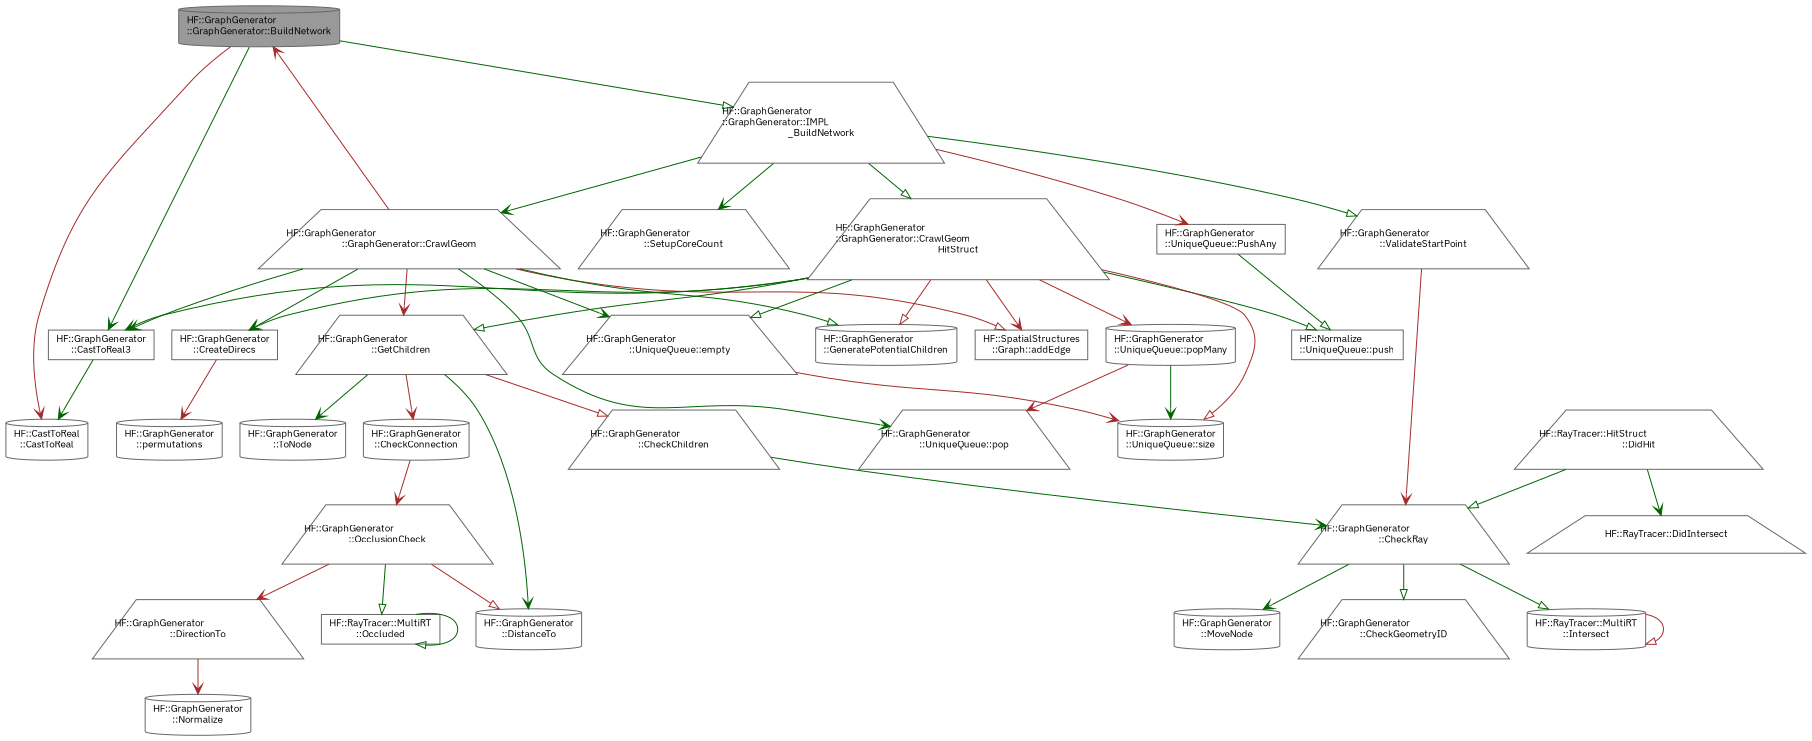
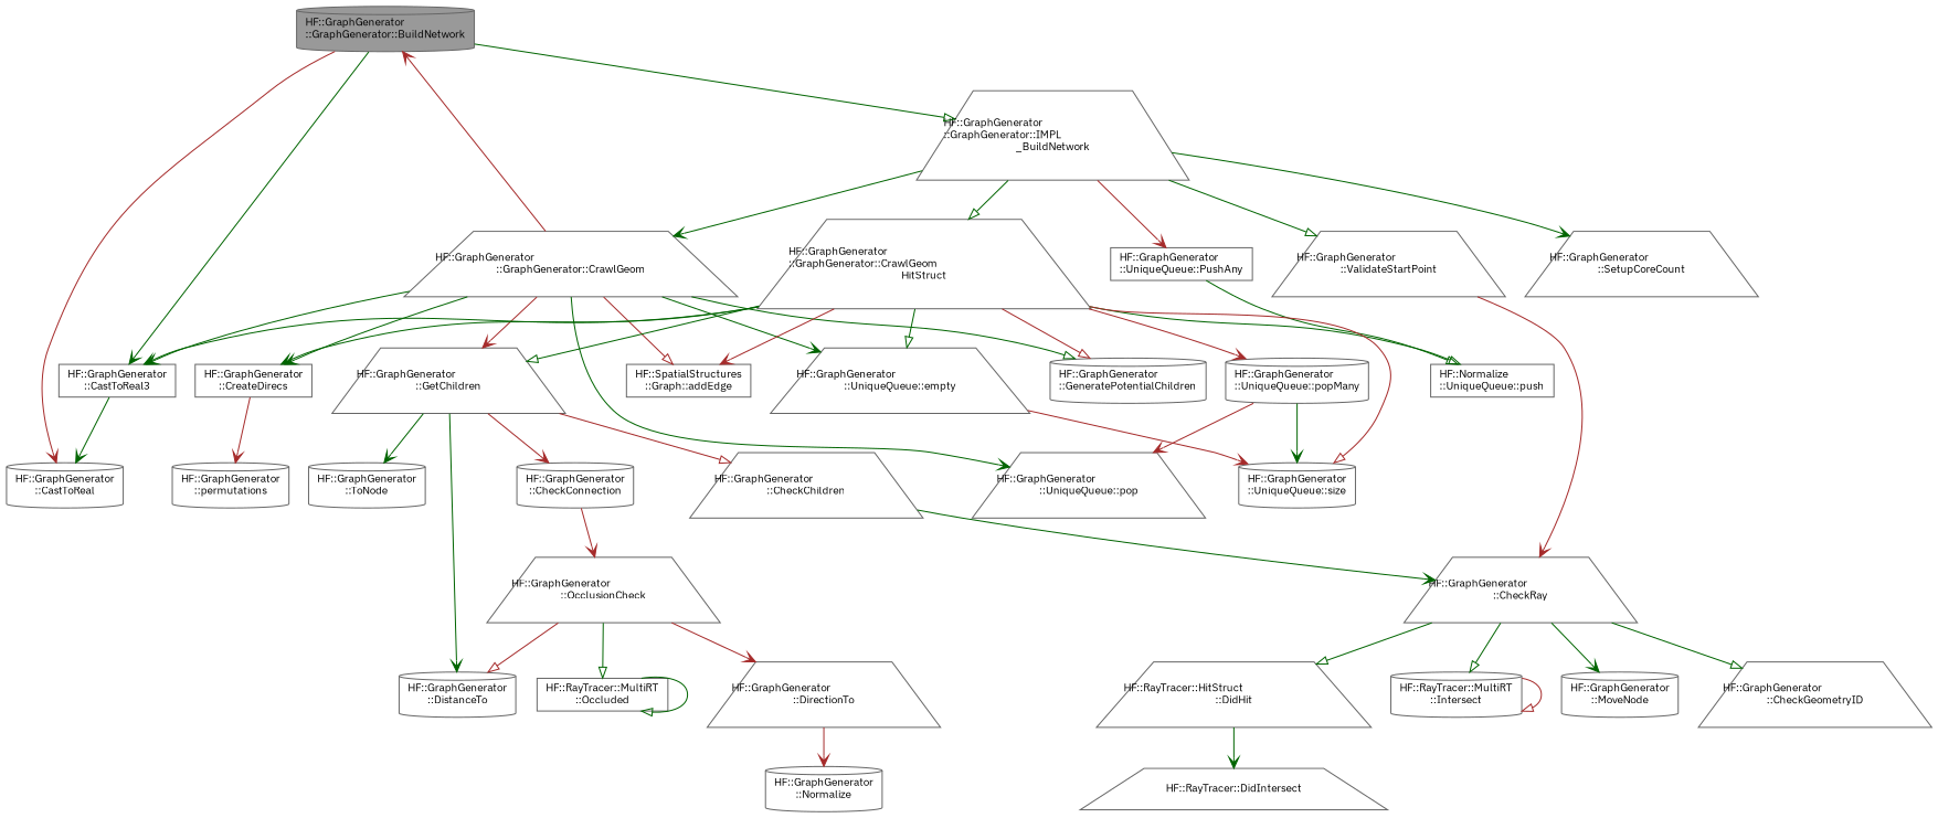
  digraph {
    fontname="IBM Plex Sans"
    rankdir=TB
    node [color=grey40 fillcolor=white fontname="IBM Plex Sans" fontsize=10 shape=trapezium style=filled]
    edge [arrowhead=vee color=darkgreen fontname="IBM Plex Sans" fontsize=10 labelfontname=Helvetica labelfontsize=10 style=solid]
    n1 [color=gray40 fillcolor=grey60 fontcolor=black height=0.2 label="HF::GraphGenerator\l::GraphGenerator::BuildNetwork" shape=cylinder width=0.4]
-   n2 [height=0.2 label="HF::CastToReal\l::CastToReal" shape=cylinder width=0.4]
+   n2 [height=0.2 label="HF::GraphGenerator\l::CastToReal" shape=cylinder width=0.4]
    n3 [height=0.2 label="HF::GraphGenerator\l::CastToReal3" shape=box width=0.4]
    n4 [height=0.2 label="HF::GraphGenerator\l::GraphGenerator::IMPL\l_BuildNetwork" width=0.4]
    n5 [height=0.2 label="HF::GraphGenerator\l::GraphGenerator::CrawlGeom" width=0.4]
    n6 [height=0.2 label="HF::GraphGenerator\l::UniqueQueue::PushAny" shape=box width=0.4]
    n7 [height=0.2 label="HF::GraphGenerator\l::GraphGenerator::CrawlGeom\lHitStruct" width=0.4]
    n8 [height=0.2 label="HF::GraphGenerator\l::SetupCoreCount" width=0.4]
    n9 [height=0.2 label="HF::GraphGenerator\l::ValidateStartPoint" width=0.4]
    n10 [height=0.2 label="HF::SpatialStructures\l::Graph::addEdge" shape=box width=0.4]
    n11 [height=0.2 label="HF::GraphGenerator\l::CreateDirecs" shape=box width=0.4]
    n12 [height=0.2 label="HF::GraphGenerator\l::UniqueQueue::empty" width=0.4]
    n13 [height=0.2 label="HF::GraphGenerator\l::GeneratePotentialChildren" shape=cylinder width=0.4]
    n14 [height=0.2 label="HF::GraphGenerator\l::GetChildren" width=0.4]
    n15 [height=0.2 label="HF::GraphGenerator\l::UniqueQueue::pop" width=0.4]
    n16 [height=0.2 label="HF::Normalize\l::UniqueQueue::push" shape=box width=0.4]
    n17 [height=0.2 label="HF::GraphGenerator\l::UniqueQueue::size" shape=cylinder width=0.4]
    n18 [height=0.2 label="HF::GraphGenerator\l::UniqueQueue::popMany" shape=cylinder width=0.4]
    n19 [height=0.2 label="HF::GraphGenerator\l::CheckRay" width=0.4]
    n20 [height=0.2 label="HF::GraphGenerator\l::permutations" shape=cylinder width=0.4]
    n21 [height=0.2 label="HF::GraphGenerator\l::CheckChildren" width=0.4]
    n22 [height=0.2 label="HF::GraphGenerator\l::CheckConnection" shape=cylinder width=0.4]
    n23 [height=0.2 label="HF::GraphGenerator\l::DistanceTo" shape=cylinder width=0.4]
    n24 [height=0.2 label="HF::GraphGenerator\l::ToNode" shape=cylinder width=0.4]
    n25 [height=0.2 label="HF::GraphGenerator\l::OcclusionCheck" width=0.4]
    n26 [height=0.2 label="HF::GraphGenerator\l::CheckGeometryID" width=0.4]
    n27 [height=0.2 label="HF::RayTracer::HitStruct\l::DidHit" width=0.4]
    n28 [height=0.2 label="HF::RayTracer::MultiRT\l::Intersect" shape=cylinder width=0.4]
    n29 [height=0.2 label="HF::GraphGenerator\l::MoveNode" shape=cylinder width=0.4]
    n30 [height=0.2 label="HF::RayTracer::DidIntersect" width=0.4]
    n31 [height=0.2 label="HF::GraphGenerator\l::DirectionTo" width=0.4]
    n32 [height=0.2 label="HF::RayTracer::MultiRT\l::Occluded" shape=box width=0.4]
    n33 [height=0.2 label="HF::GraphGenerator\l::Normalize" shape=cylinder width=0.4]
    n1 -> n2 [color=brown]
    n1 -> n3
    n1 -> n4 [arrowhead=onormal]
    n3 -> n2
    n4 -> n5
    n4 -> n6 [color=brown]
    n4 -> n7 [arrowhead=onormal]
    n4 -> n8
    n4 -> n9 [arrowhead=onormal]
    n5 -> n1 [color=brown]
    n5 -> n3
    n5 -> n10 [arrowhead=onormal color=brown]
    n5 -> n11
    n5 -> n12
    n5 -> n13 [arrowhead=onormal]
    n5 -> n14 [color=brown]
    n5 -> n15
    n6 -> n16 [arrowhead=onormal]
    n7 -> n3
    n7 -> n10 [color=brown]
    n7 -> n11
    n7 -> n12 [arrowhead=onormal]
    n7 -> n13 [arrowhead=onormal color=brown]
    n7 -> n14 [arrowhead=onormal]
    n7 -> n16 [arrowhead=onormal]
    n7 -> n17 [arrowhead=onormal color=brown]
    n7 -> n18 [color=brown]
    n9 -> n19 [color=brown]
    n11 -> n20 [color=brown]
    n12 -> n17 [color=brown]
    n14 -> n21 [arrowhead=onormal color=brown]
    n14 -> n22 [color=brown]
    n14 -> n23
    n14 -> n24
    n18 -> n15 [color=brown]
    n18 -> n17
    n19 -> n26 [arrowhead=onormal]
-   n27 -> n19 [arrowhead=onormal]
+   n19 -> n27 [arrowhead=onormal]
    n19 -> n28 [arrowhead=onormal]
    n19 -> n29
    n21 -> n19
    n22 -> n25 [color=brown]
    n25 -> n23 [arrowhead=onormal color=brown]
    n25 -> n31 [color=brown]
    n25 -> n32 [arrowhead=onormal]
    n27 -> n30
    n28 -> n28 [arrowhead=onormal color=brown]
    n31 -> n33 [color=brown]
    n32 -> n32 [arrowhead=onormal]
  }
